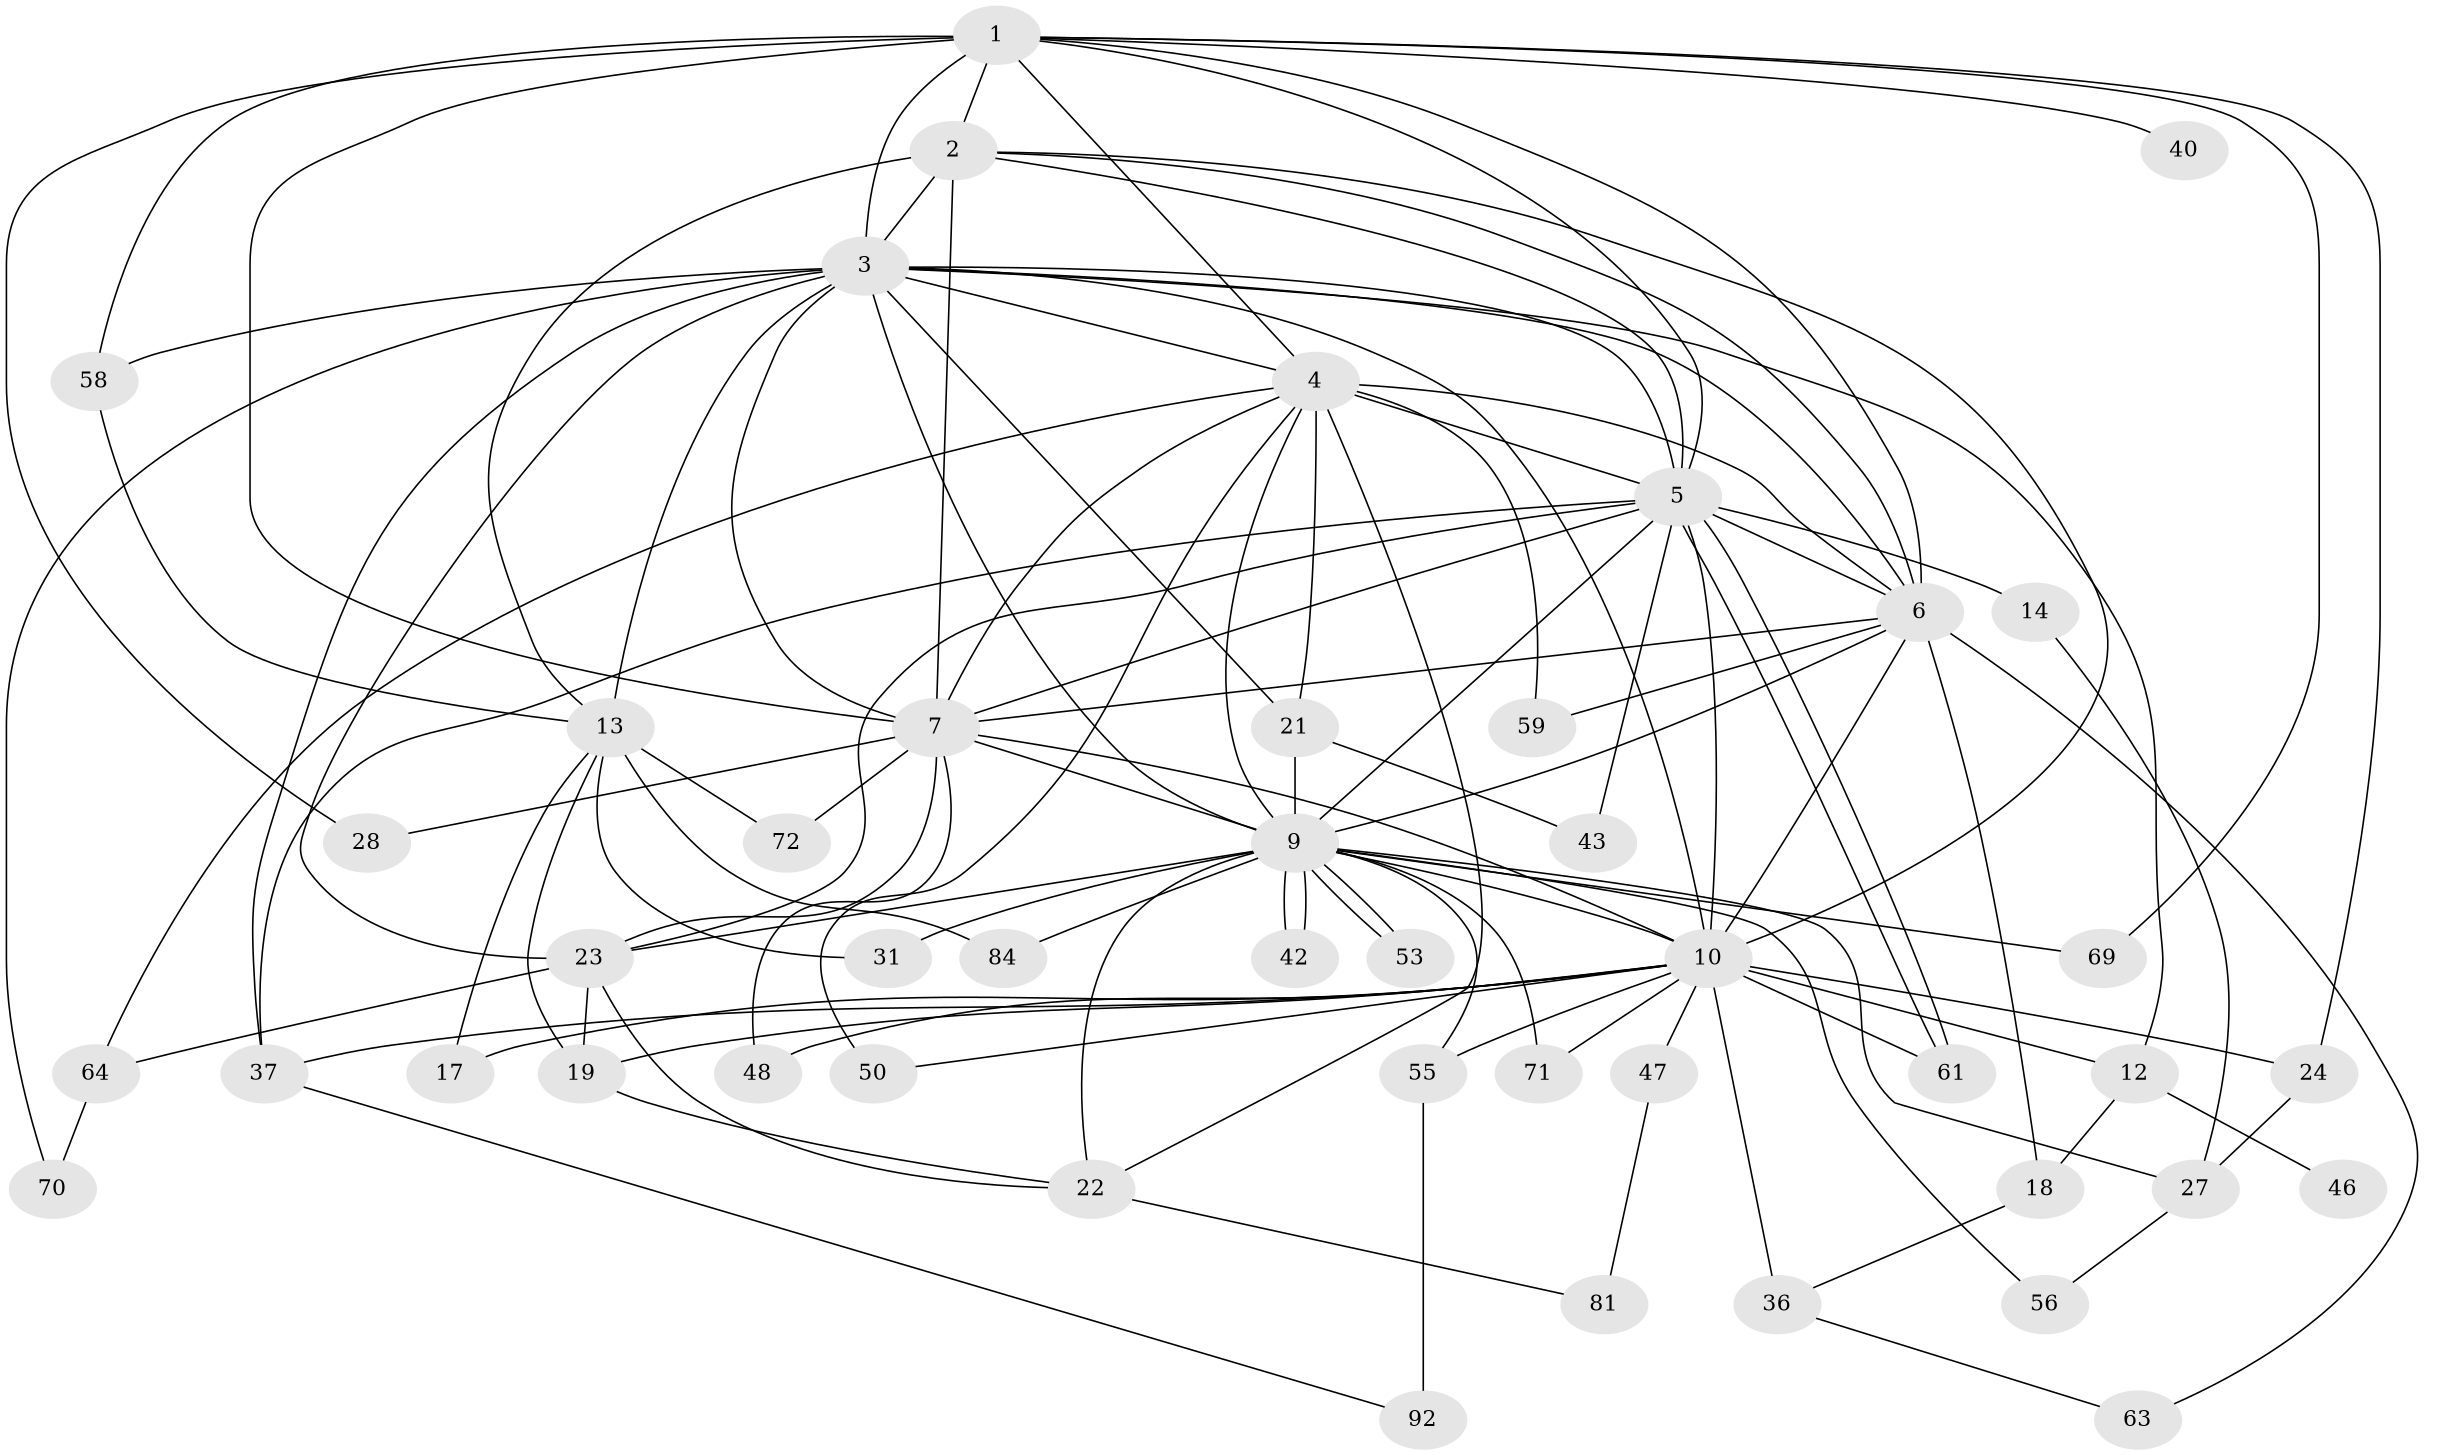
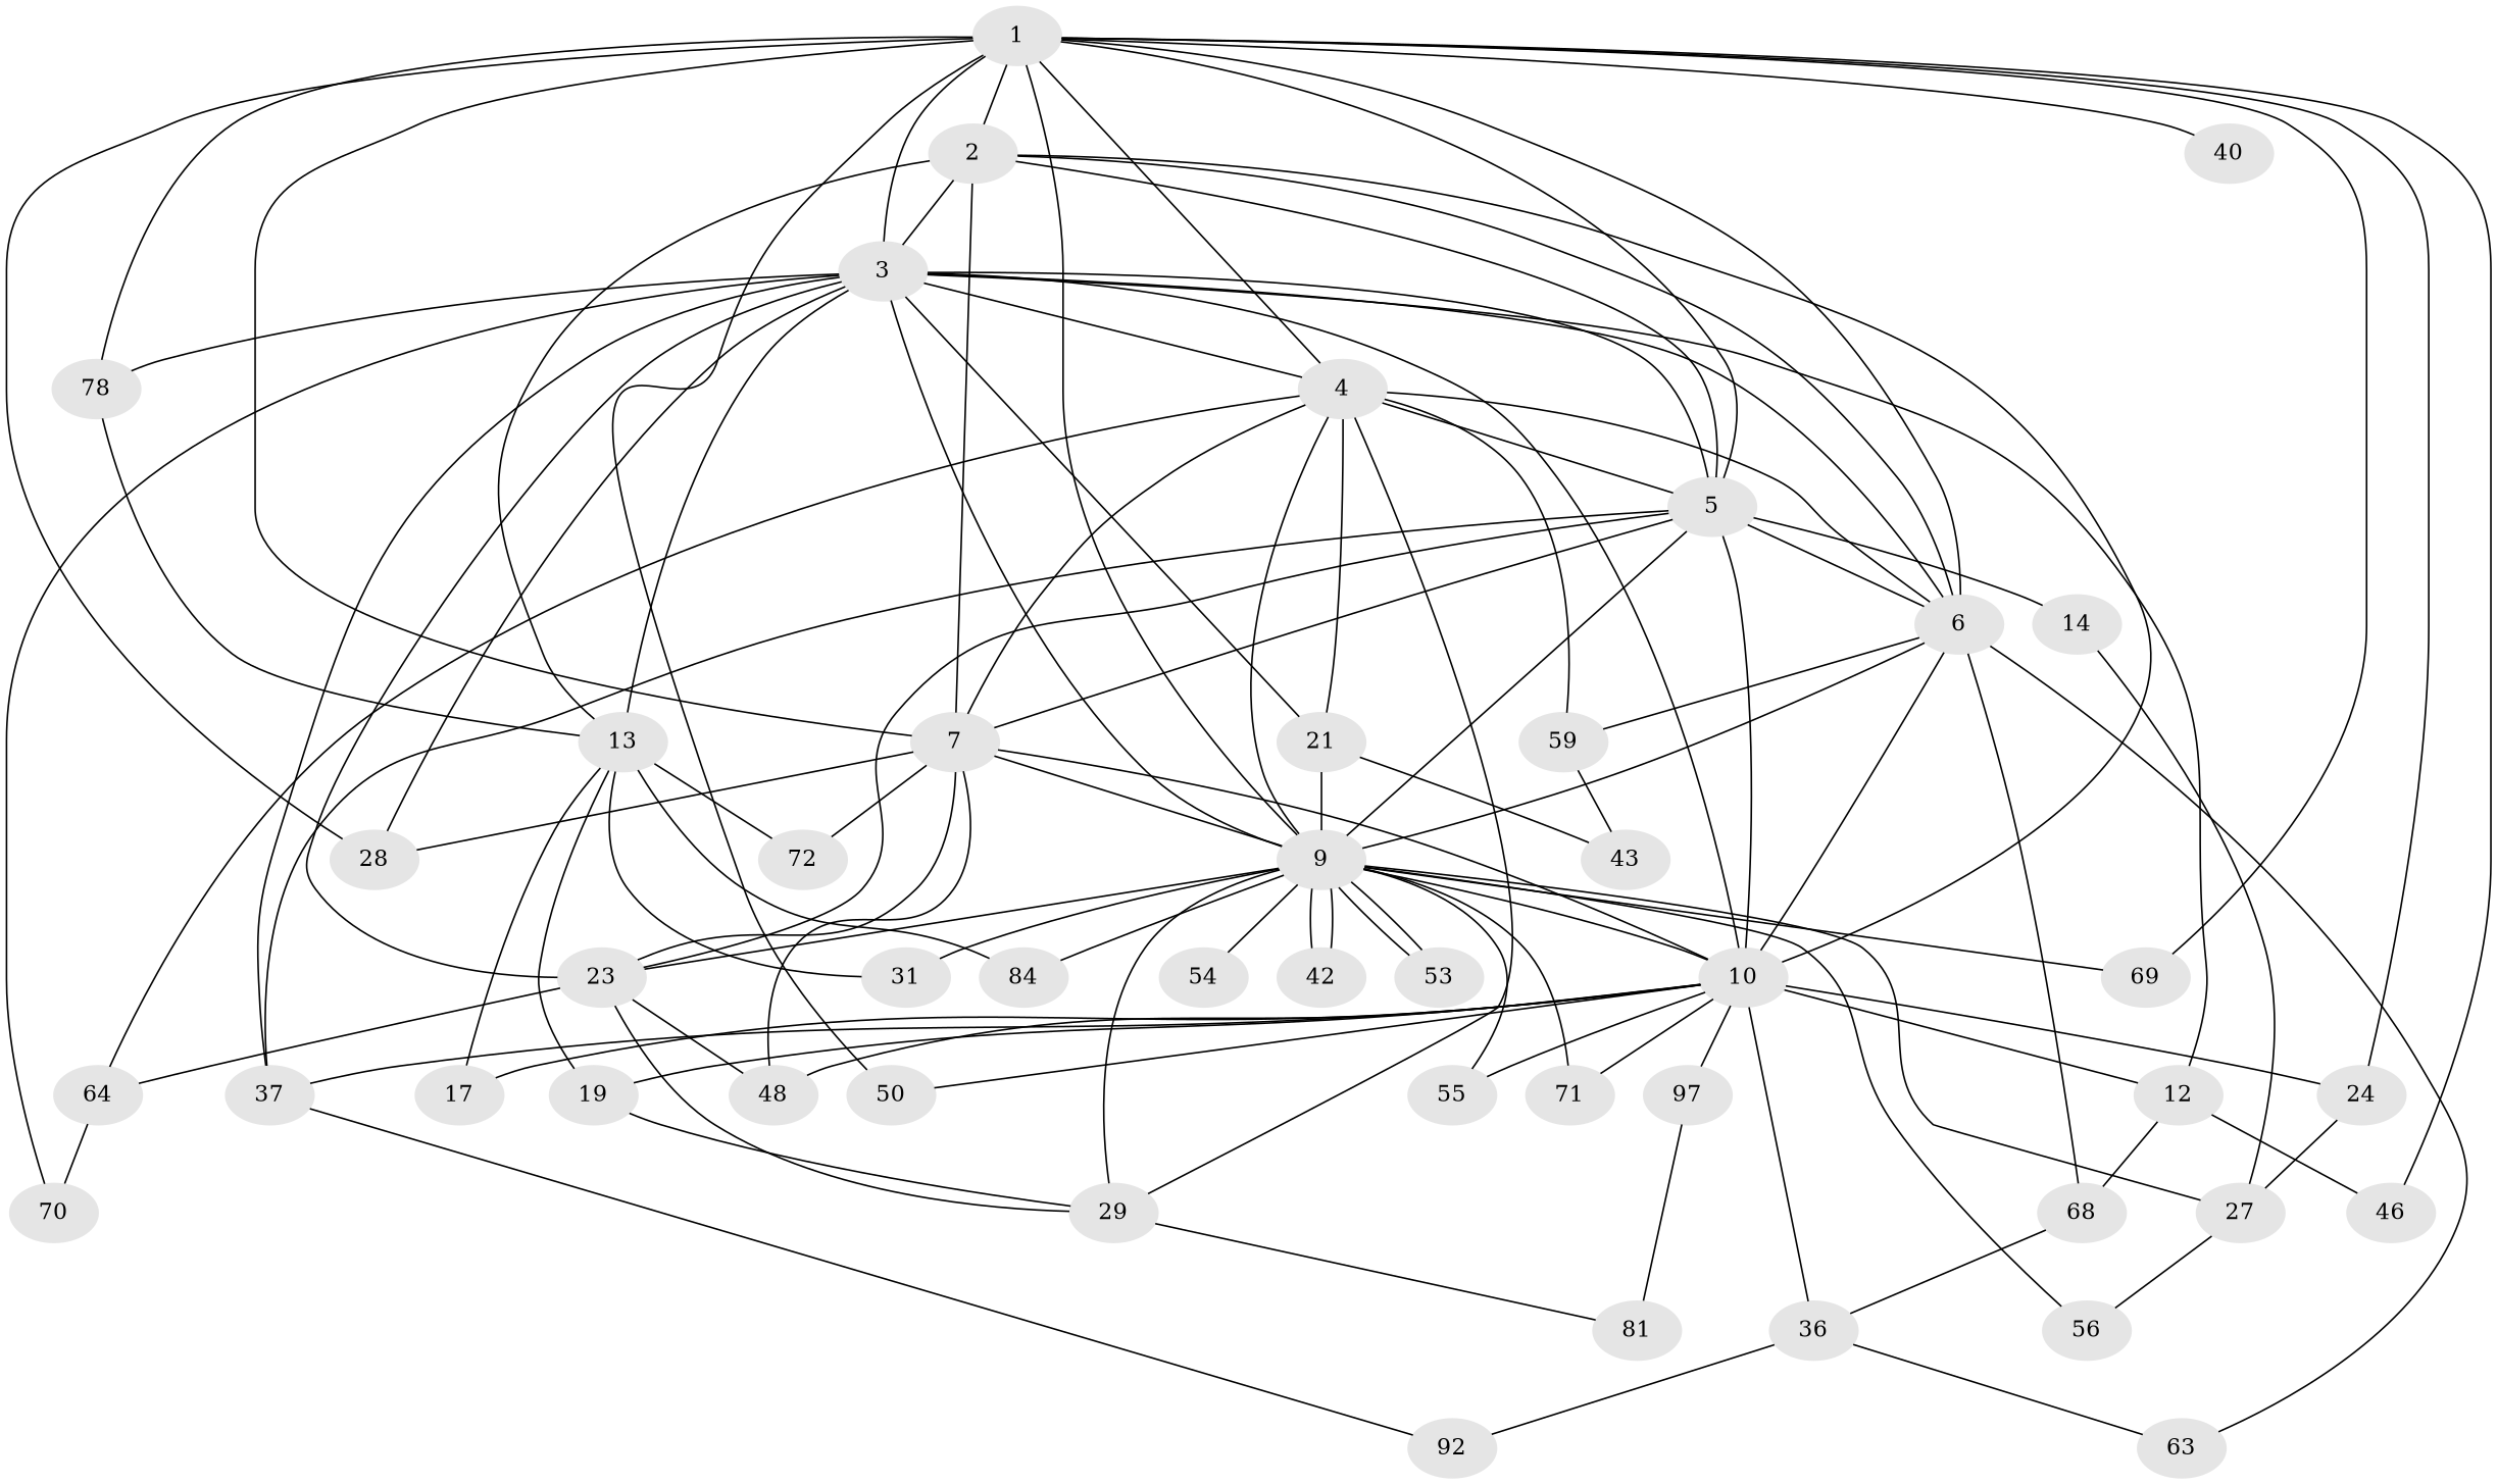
  graph {
    node [color=gray90 style=filled]
    1 [super="+26"]
    2 [super="+69"]
    3 [super="+8"]
    4 [super="+50"]
    5 [super="+11"]
    6 [super="+45"]
    7 [super="+25"]
    9 [super="+42"]
    n9 [label=46]
    24
    28
    40
    n13 [label=50]
-   58
+   58 [label=78]
    n15 [label=69]
    10 [super="+15"]
    13 [super="+52"]
    12 [super="+49"]
    21
    23 [super="+36"]
    37 [super="+44"]
    70
-   29 [super="+38" label=22]
+   29 [super="+38"]
    59
    64
    14 [super="+35"]
    43 [super="+46"]
-   61 [super="+63"]
-   18 [super="+30"]
+   18 [super="+30" label=68]
    n30 [label=63]
    n31 [label=72]
    48 [super="+65"]
+   54
    27 [super="+67"]
    31
    n36 [label=42]
    n37 [label=84]
    n38 [label=71]
    53
    55
    56
    17
    19
    n44 [label=36]
-   47
+   47 [label=97]
    n46 [label=92]
    n47 [label=81]
    1 -- 2
    1 -- 3 [weight=2]
    1 -- 4
    1 -- 5
    1 -- 6
    1 -- 7 [weight=2]
+   1 -- 9
+   1 -- n9
    1 -- 24
    1 -- 28
    1 -- 40
-   4 -- n13
+   1 -- n13
    1 -- 58
    1 -- n15
    2 -- 3 [weight=2]
    2 -- 5
    2 -- 6
    2 -- 7
    2 -- 10
    2 -- 13
    3 -- 4 [weight=2]
    3 -- 5 [weight=2]
    3 -- 6 [weight=2]
-   3 -- 7 [weight=2]
+   3 -- 28 [weight=2]
    3 -- 9 [weight=2]
    3 -- 58
    3 -- 10 [weight=2]
    3 -- 13
    3 -- 12
    3 -- 21
    3 -- 23
    3 -- 37
    3 -- 70
    4 -- 5 [weight=2]
    4 -- 6
    4 -- 7 [weight=2]
    4 -- 9
    4 -- 21
    4 -- 29
    4 -- 59
    4 -- 64
    5 -- 6
    5 -- 7
    5 -- 9
    5 -- 10
    5 -- 23
    5 -- 37
    5 -- 14
-   5 -- 43
-   5 -- 61
-   5 -- 61
-   6 -- 7
+   59 -- 43
    6 -- 9
    6 -- 10
    6 -- 59
    6 -- 18
    6 -- n30
    7 -- 9
    7 -- 28
    7 -- 10
    7 -- 23
    7 -- n31
    7 -- 48
    9 -- n15
    9 -- 10
    9 -- 23
    9 -- 29
+   9 -- 54
    9 -- 27
    9 -- 31
    9 -- n36
    9 -- n36
    9 -- n37
    9 -- n38
    9 -- 53
    9 -- 53
    9 -- 55
    9 -- 56
    24 -- 27
    58 -- 13
    10 -- 24
    10 -- n13
    10 -- 12
    10 -- 37
-   10 -- 61
    10 -- 48
    10 -- n38
    10 -- 55
    10 -- 17
    10 -- 19
    10 -- n44
    10 -- 47 [weight=2]
    13 -- n31
    13 -- 31
    13 -- n37
    13 -- 17
    13 -- 19
    12 -- n9
    12 -- 18
    21 -- 9 [weight=2]
    21 -- 43 [weight=2]
    23 -- 29
    23 -- 64
-   23 -- 19
+   23 -- 48
    37 -- n46
    29 -- n47
    64 -- 70
    14 -- 27
    18 -- n44
    27 -- 56
    19 -- 29
    n44 -- n30
-   55 -- n46
+   n44 -- n46
    47 -- n47
  }
